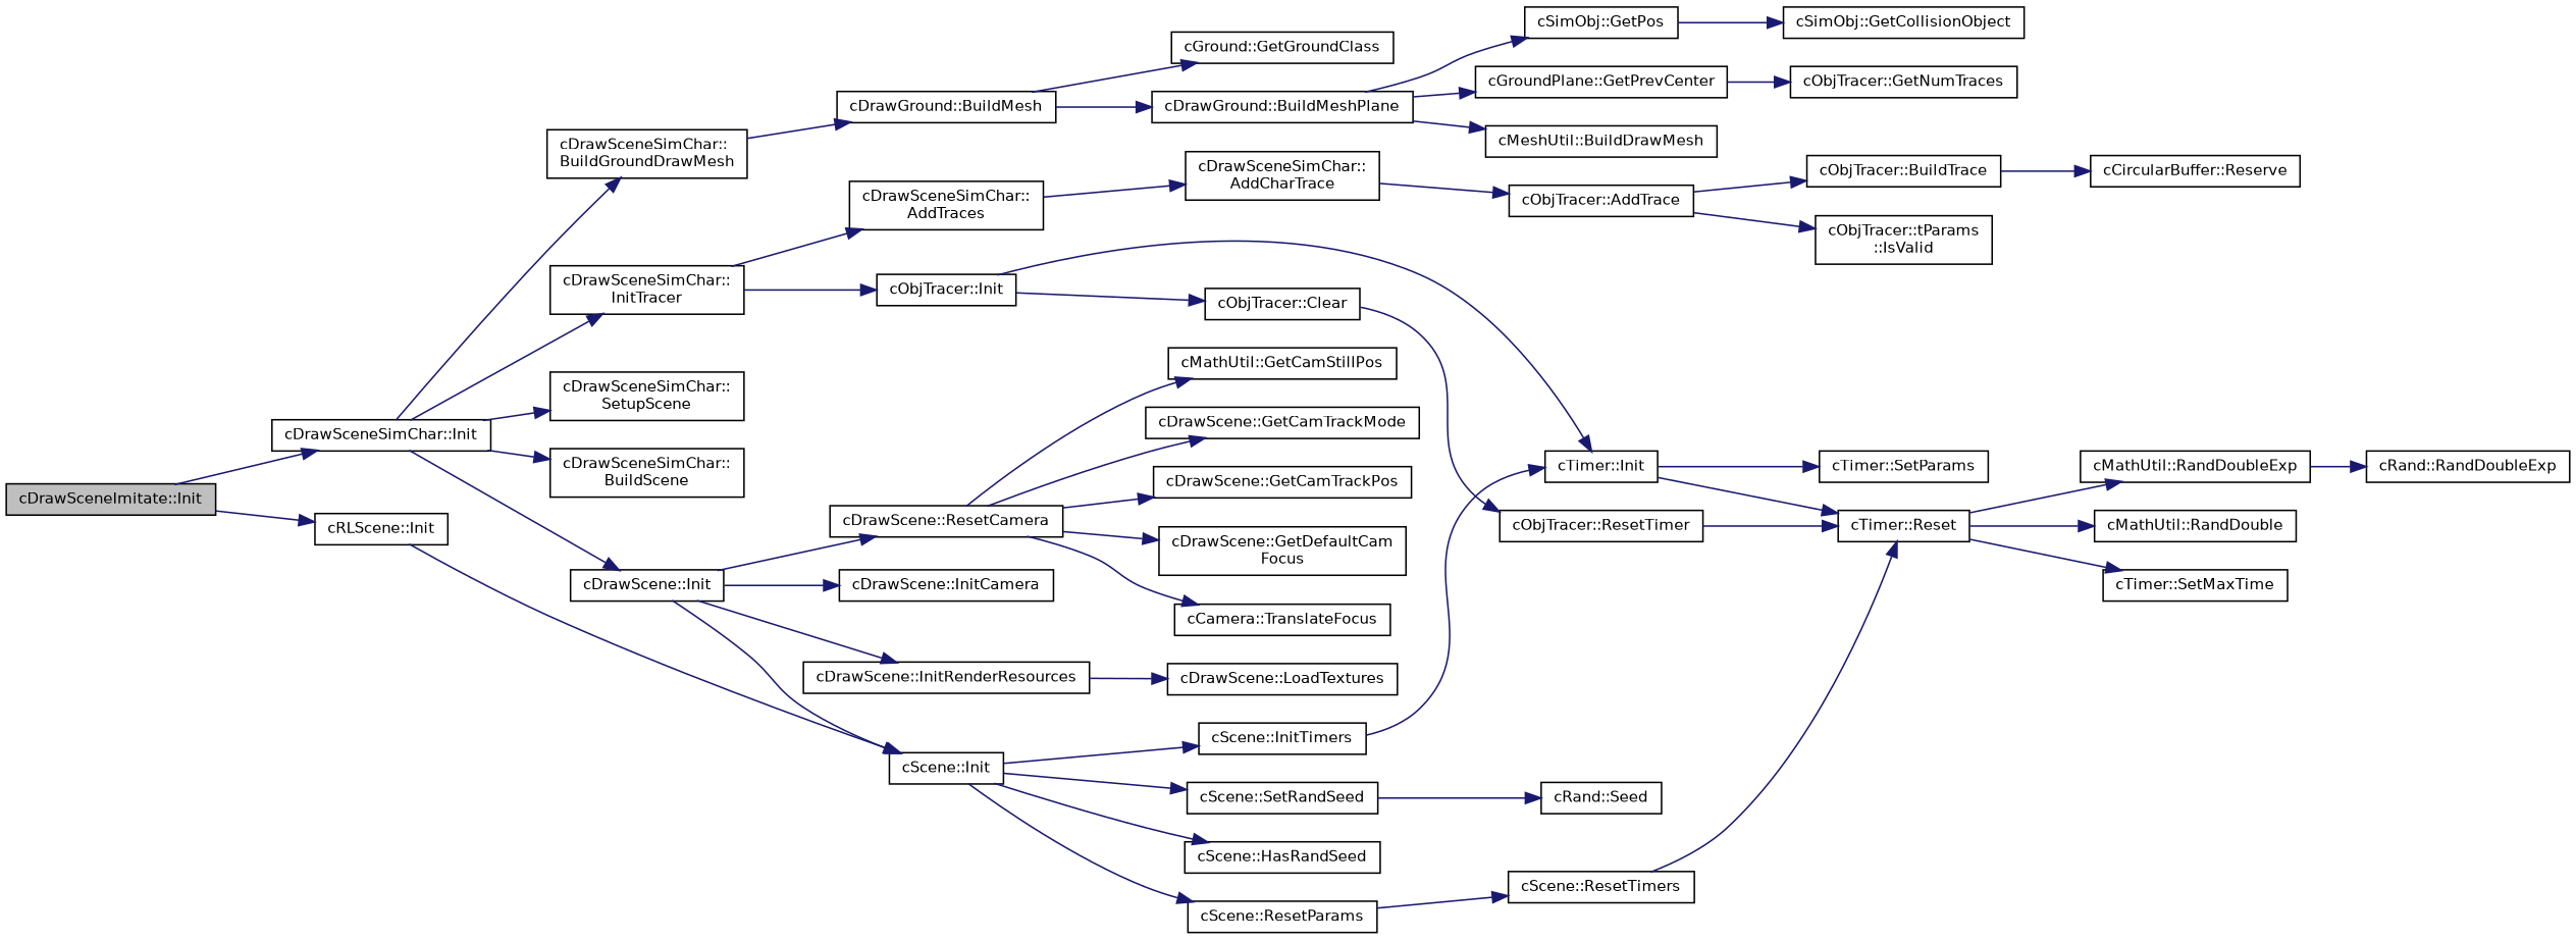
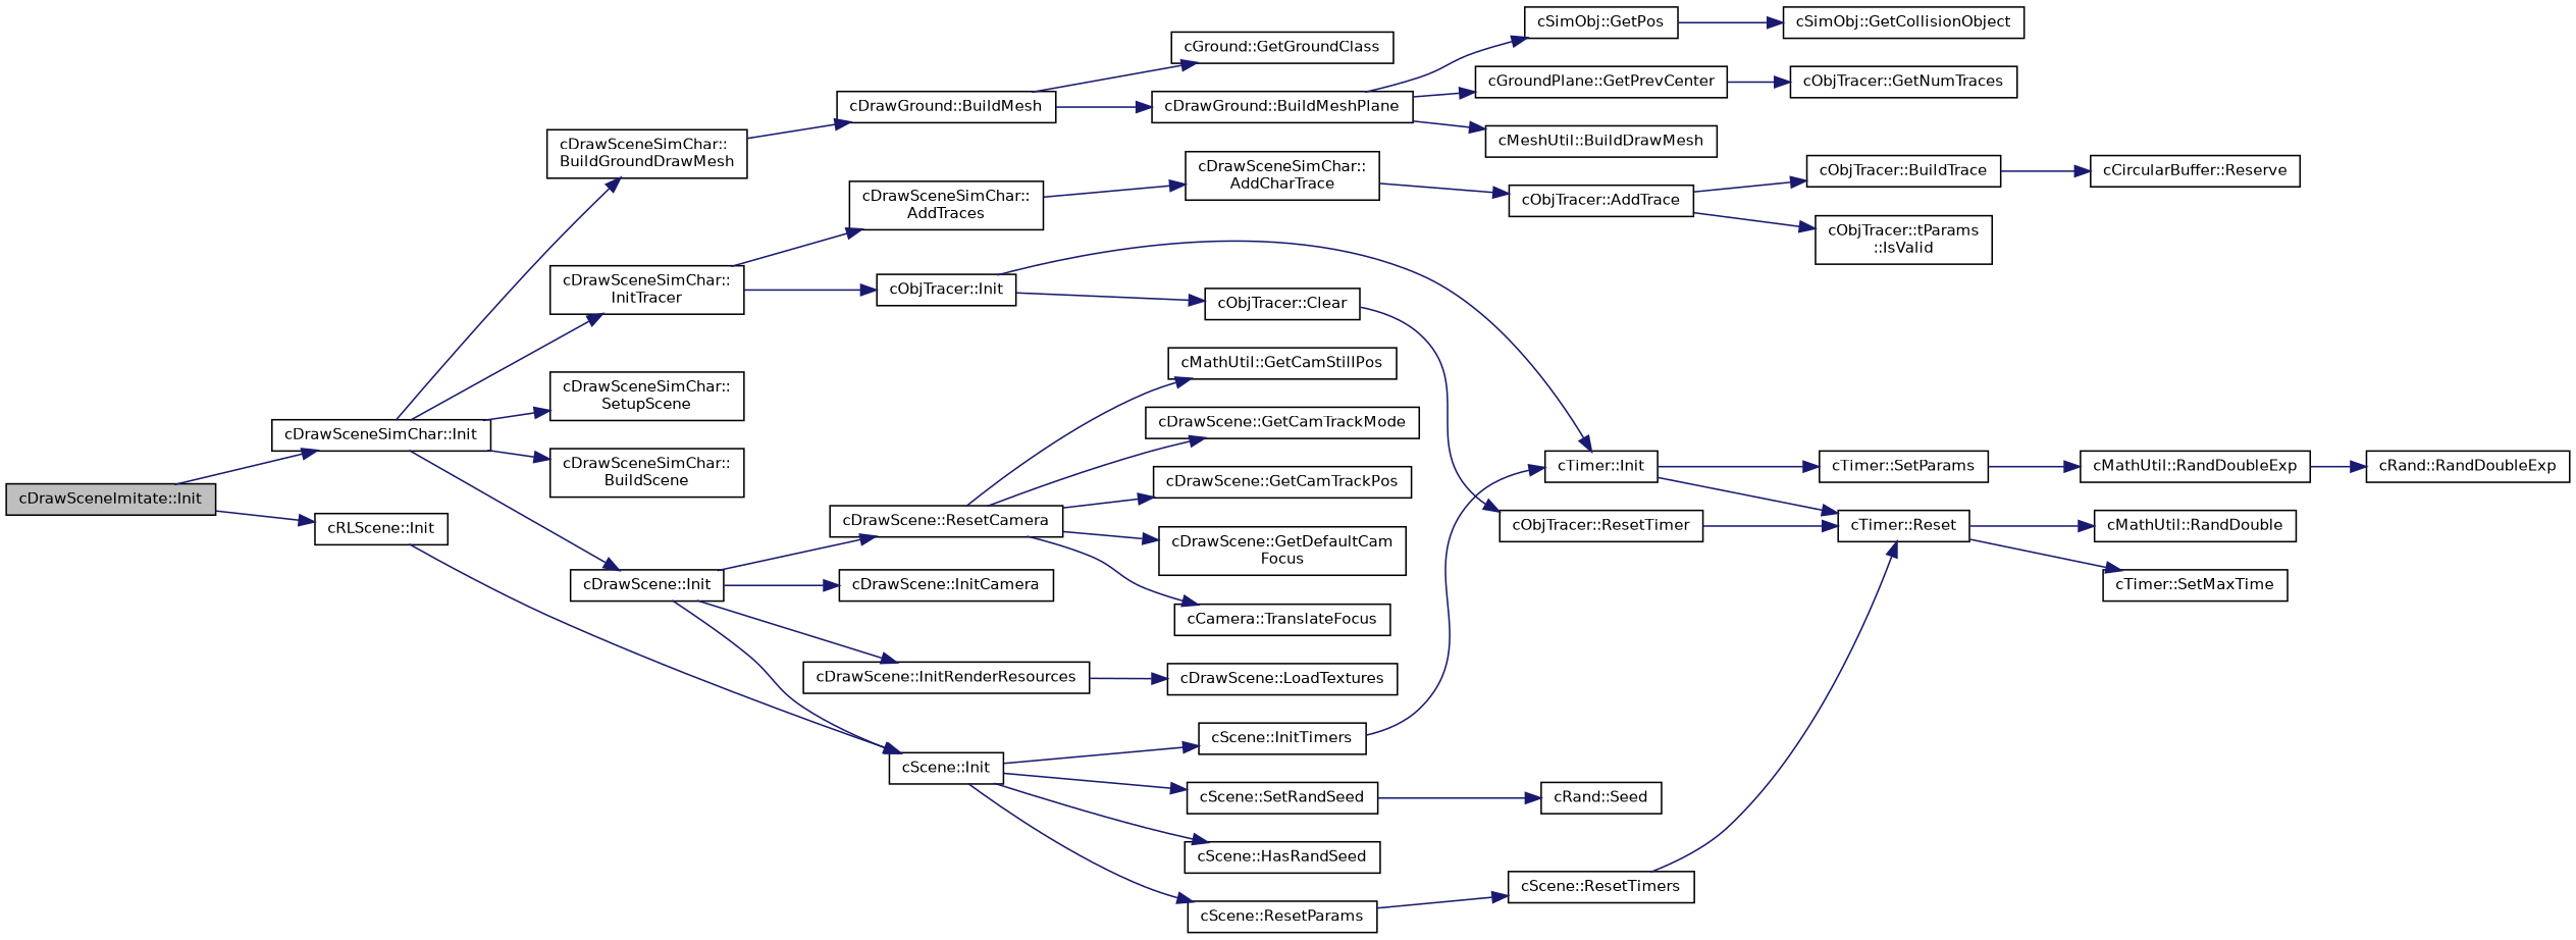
  digraph {
    rankdir=LR
    node [color=black fillcolor=white fontname=Helvetica fontsize=10 shape=record style=filled]
    edge [color=midnightblue fontname=Helvetica fontsize=10 labelfontname=Helvetica labelfontsize=10 style=solid]
    n1 [fillcolor=grey75 fontcolor=black height=0.2 label="cDrawSceneImitate::Init" width=0.4]
    n2 [height=0.2 label="cDrawSceneSimChar::Init" width=0.4]
    n3 [height=0.2 label="cRLScene::Init" width=0.4]
    n4 [height=0.2 label="cDrawSceneSimChar::\lBuildGroundDrawMesh" width=0.4]
    n5 [height=0.2 label="cDrawSceneSimChar::\lBuildScene" width=0.4]
    n6 [height=0.2 label="cDrawScene::Init" width=0.4]
    n7 [height=0.2 label="cDrawSceneSimChar::\lInitTracer" width=0.4]
    n8 [height=0.2 label="cDrawSceneSimChar::\lSetupScene" width=0.4]
    n9 [height=0.2 label="cScene::Init" width=0.4]
    n10 [height=0.2 label="cDrawGround::BuildMesh" width=0.4]
    n11 [height=0.2 label="cDrawScene::InitCamera" width=0.4]
    n12 [height=0.2 label="cDrawScene::InitRenderResources" width=0.4]
    n13 [height=0.2 label="cDrawScene::ResetCamera" width=0.4]
    n14 [height=0.2 label="cDrawSceneSimChar::\lAddTraces" width=0.4]
    n15 [height=0.2 label="cObjTracer::Init" width=0.4]
    n16 [height=0.2 label="cDrawGround::BuildMeshPlane" width=0.4]
    n17 [height=0.2 label="cGround::GetGroundClass" width=0.4]
    n18 [height=0.2 label="cMeshUtil::BuildDrawMesh" width=0.4]
    n19 [height=0.2 label="cSimObj::GetPos" width=0.4]
    n20 [height=0.2 label="cGroundPlane::GetPrevCenter" width=0.4]
    n21 [height=0.2 label="cSimObj::GetCollisionObject" width=0.4]
    n22 [height=0.2 label="cObjTracer::GetNumTraces" width=0.4]
    n23 [height=0.2 label="cScene::HasRandSeed" width=0.4]
    n24 [height=0.2 label="cScene::InitTimers" width=0.4]
    n25 [height=0.2 label="cScene::ResetParams" width=0.4]
    n26 [height=0.2 label="cScene::SetRandSeed" width=0.4]
    n27 [height=0.2 label="cDrawScene::LoadTextures" width=0.4]
    n28 [height=0.2 label="cMathUtil::GetCamStillPos" width=0.4]
    n29 [height=0.2 label="cDrawScene::GetCamTrackMode" width=0.4]
    n30 [height=0.2 label="cDrawScene::GetCamTrackPos" width=0.4]
    n31 [height=0.2 label="cDrawScene::GetDefaultCam\lFocus" width=0.4]
    n32 [height=0.2 label="cCamera::TranslateFocus" width=0.4]
    n33 [height=0.2 label="cTimer::Init" width=0.4]
    n34 [height=0.2 label="cScene::ResetTimers" width=0.4]
    n35 [height=0.2 label="cRand::Seed" width=0.4]
    n36 [height=0.2 label="cTimer::Reset" width=0.4]
    n37 [height=0.2 label="cTimer::SetParams" width=0.4]
    n38 [height=0.2 label="cMathUtil::RandDouble" width=0.4]
    n39 [height=0.2 label="cMathUtil::RandDoubleExp" width=0.4]
    n40 [height=0.2 label="cTimer::SetMaxTime" width=0.4]
    n41 [height=0.2 label="cRand::RandDoubleExp" width=0.4]
    n42 [height=0.2 label="cDrawSceneSimChar::\lAddCharTrace" width=0.4]
    n43 [height=0.2 label="cObjTracer::Clear" width=0.4]
    n44 [height=0.2 label="cObjTracer::AddTrace" width=0.4]
    n45 [height=0.2 label="cObjTracer::BuildTrace" width=0.4]
    n46 [height=0.2 label="cObjTracer::tParams\l::IsValid" width=0.4]
    n47 [height=0.2 label="cCircularBuffer::Reserve" width=0.4]
    n48 [height=0.2 label="cObjTracer::ResetTimer" width=0.4]
    n1 -> n2
    n1 -> n3
    n2 -> n4
    n2 -> n5
    n2 -> n6
    n2 -> n7
    n2 -> n8
    n3 -> n9
    n4 -> n10
    n6 -> n9
    n6 -> n11
    n6 -> n12
    n6 -> n13
    n7 -> n14
    n7 -> n15
    n9 -> n23
    n9 -> n24
    n9 -> n25
    n9 -> n26
    n10 -> n16
    n10 -> n17
    n12 -> n27
    n13 -> n28
    n13 -> n29
    n13 -> n30
    n13 -> n31
    n13 -> n32
    n14 -> n42
    n15 -> n33
    n15 -> n43
    n16 -> n18
    n16 -> n19
    n16 -> n20
    n19 -> n21
    n20 -> n22
    n24 -> n33
    n25 -> n34
    n26 -> n35
    n33 -> n36
    n33 -> n37
    n34 -> n36
    n36 -> n38
-   n36 -> n39
+   n37 -> n39
    n36 -> n40
    n39 -> n41
    n42 -> n44
    n43 -> n48
    n44 -> n45
    n44 -> n46
    n45 -> n47
    n48 -> n36
  }
